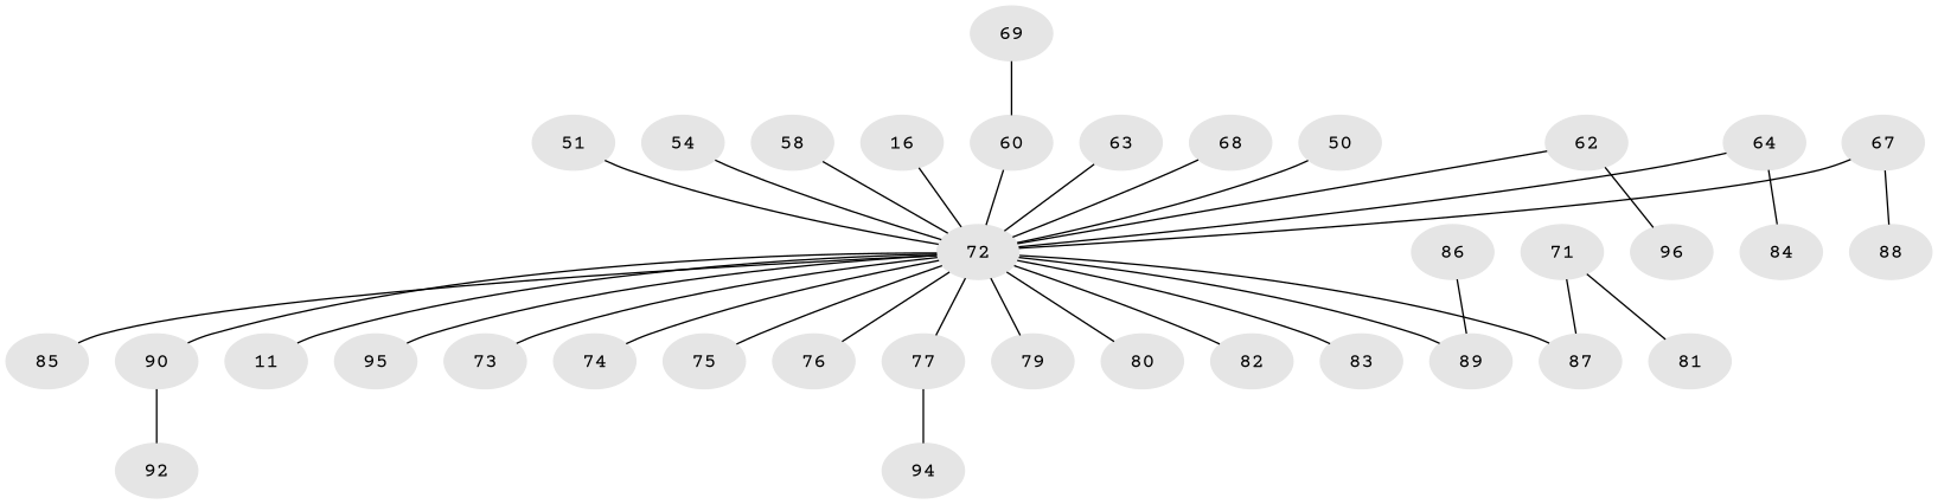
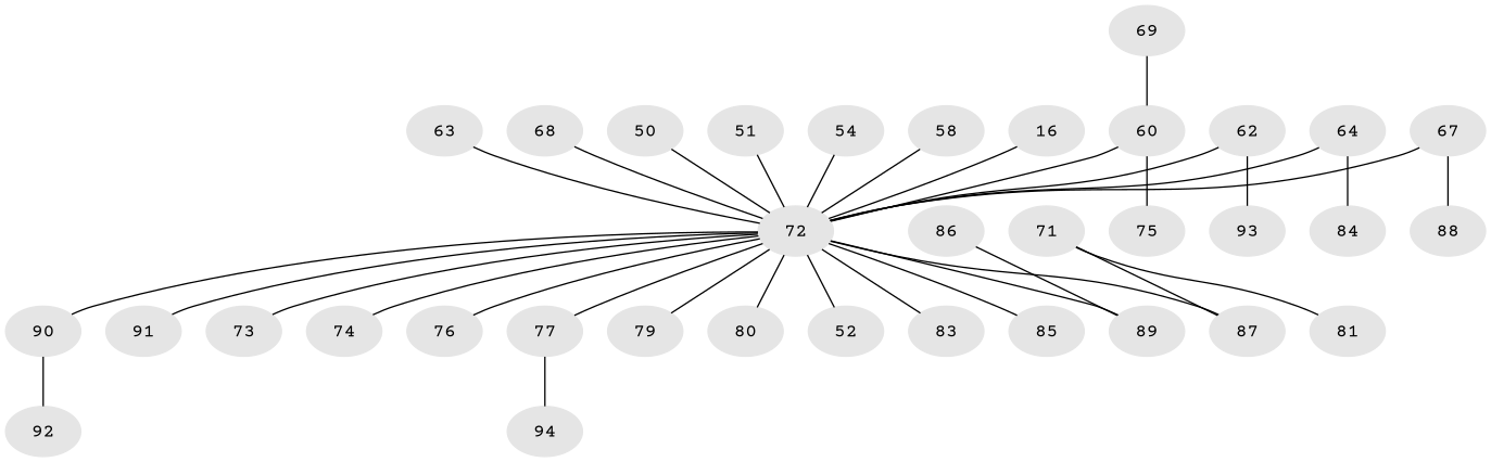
  graph {
    fontname="Courier Prime"
    node [color=gray90 fontname="Courier Prime" style=filled]
    edge [fontname="Courier Prime"]
    50 [super="+46"]
    72 [super="+3+2+53+14+5+9+20+26+16+17+22+24+30+32+66+34+45+47+48+49+70+59+61"]
    73 [super="+4+57+25+27+58"]
    74
    75
    76
    77
    79
    80
-   82
+   82 [label=52]
    83
    85
    87
    89 [super="+40"]
    90
-   91 [label=11]
-   95
+   91
    51
    54
    n20 [label=58]
    n21 [label=16]
    60
    62
-   93 [label=96]
+   93
    63
    64 [super="+36"]
    84
    67
    88
    68
    69
    71
    81
    94
    92
    86
    50 -- 72
    72 -- 73
    72 -- 74
-   72 -- 75
+   60 -- 75
    72 -- 76
    72 -- 77
    72 -- 79
    72 -- 80
    72 -- 82
    72 -- 83
    72 -- 85
    72 -- 87
    72 -- 89
    72 -- 90
    72 -- 91
-   72 -- 95
    77 -- 94
    90 -- 92
    51 -- 72
    54 -- 72
    n20 -- 72
    n21 -- 72
    60 -- 72
    62 -- 72
    62 -- 93
    63 -- 72
    64 -- 72
    64 -- 84
    67 -- 72
    67 -- 88
    68 -- 72
    69 -- 60
    71 -- 87
    71 -- 81
    86 -- 89
  }
